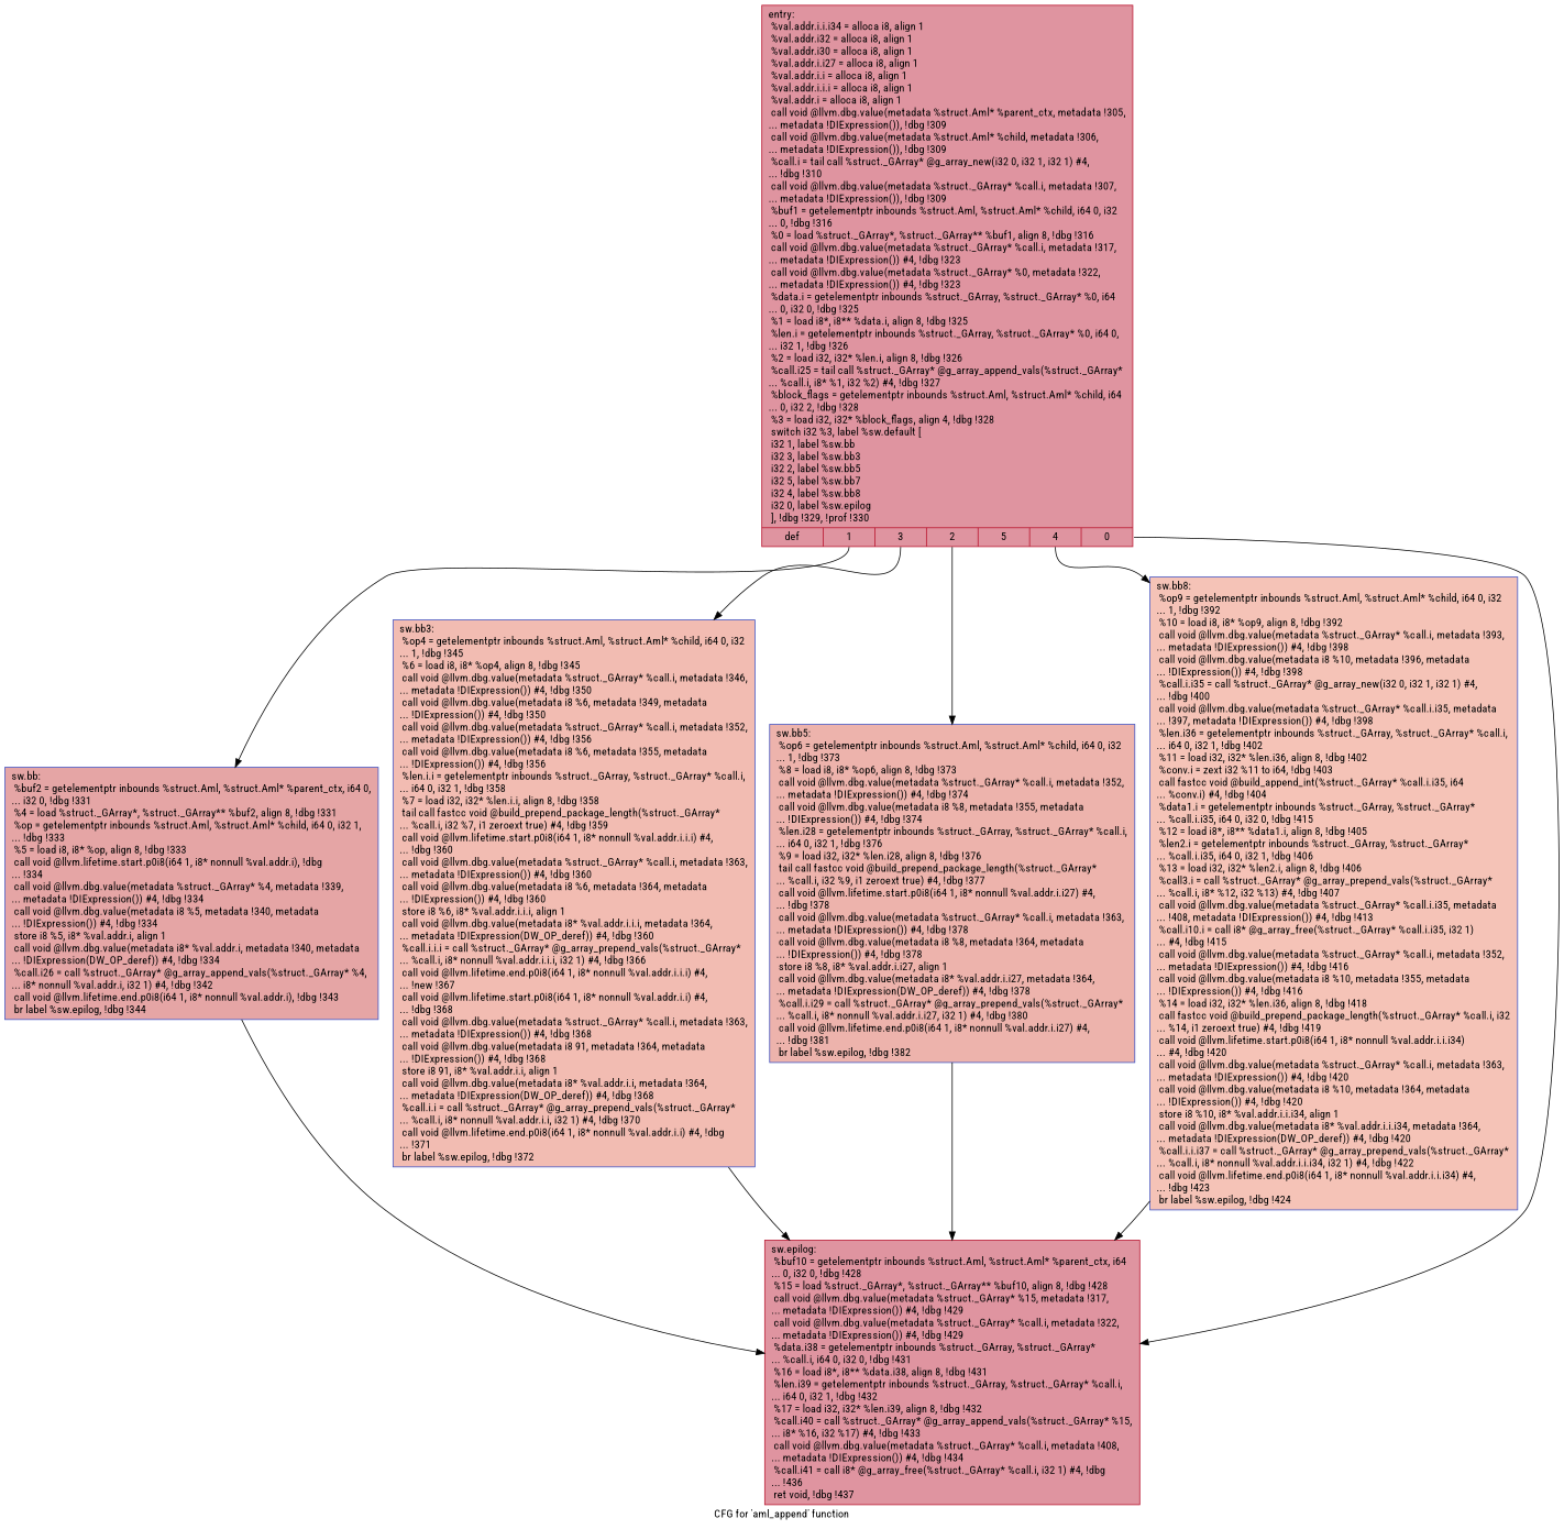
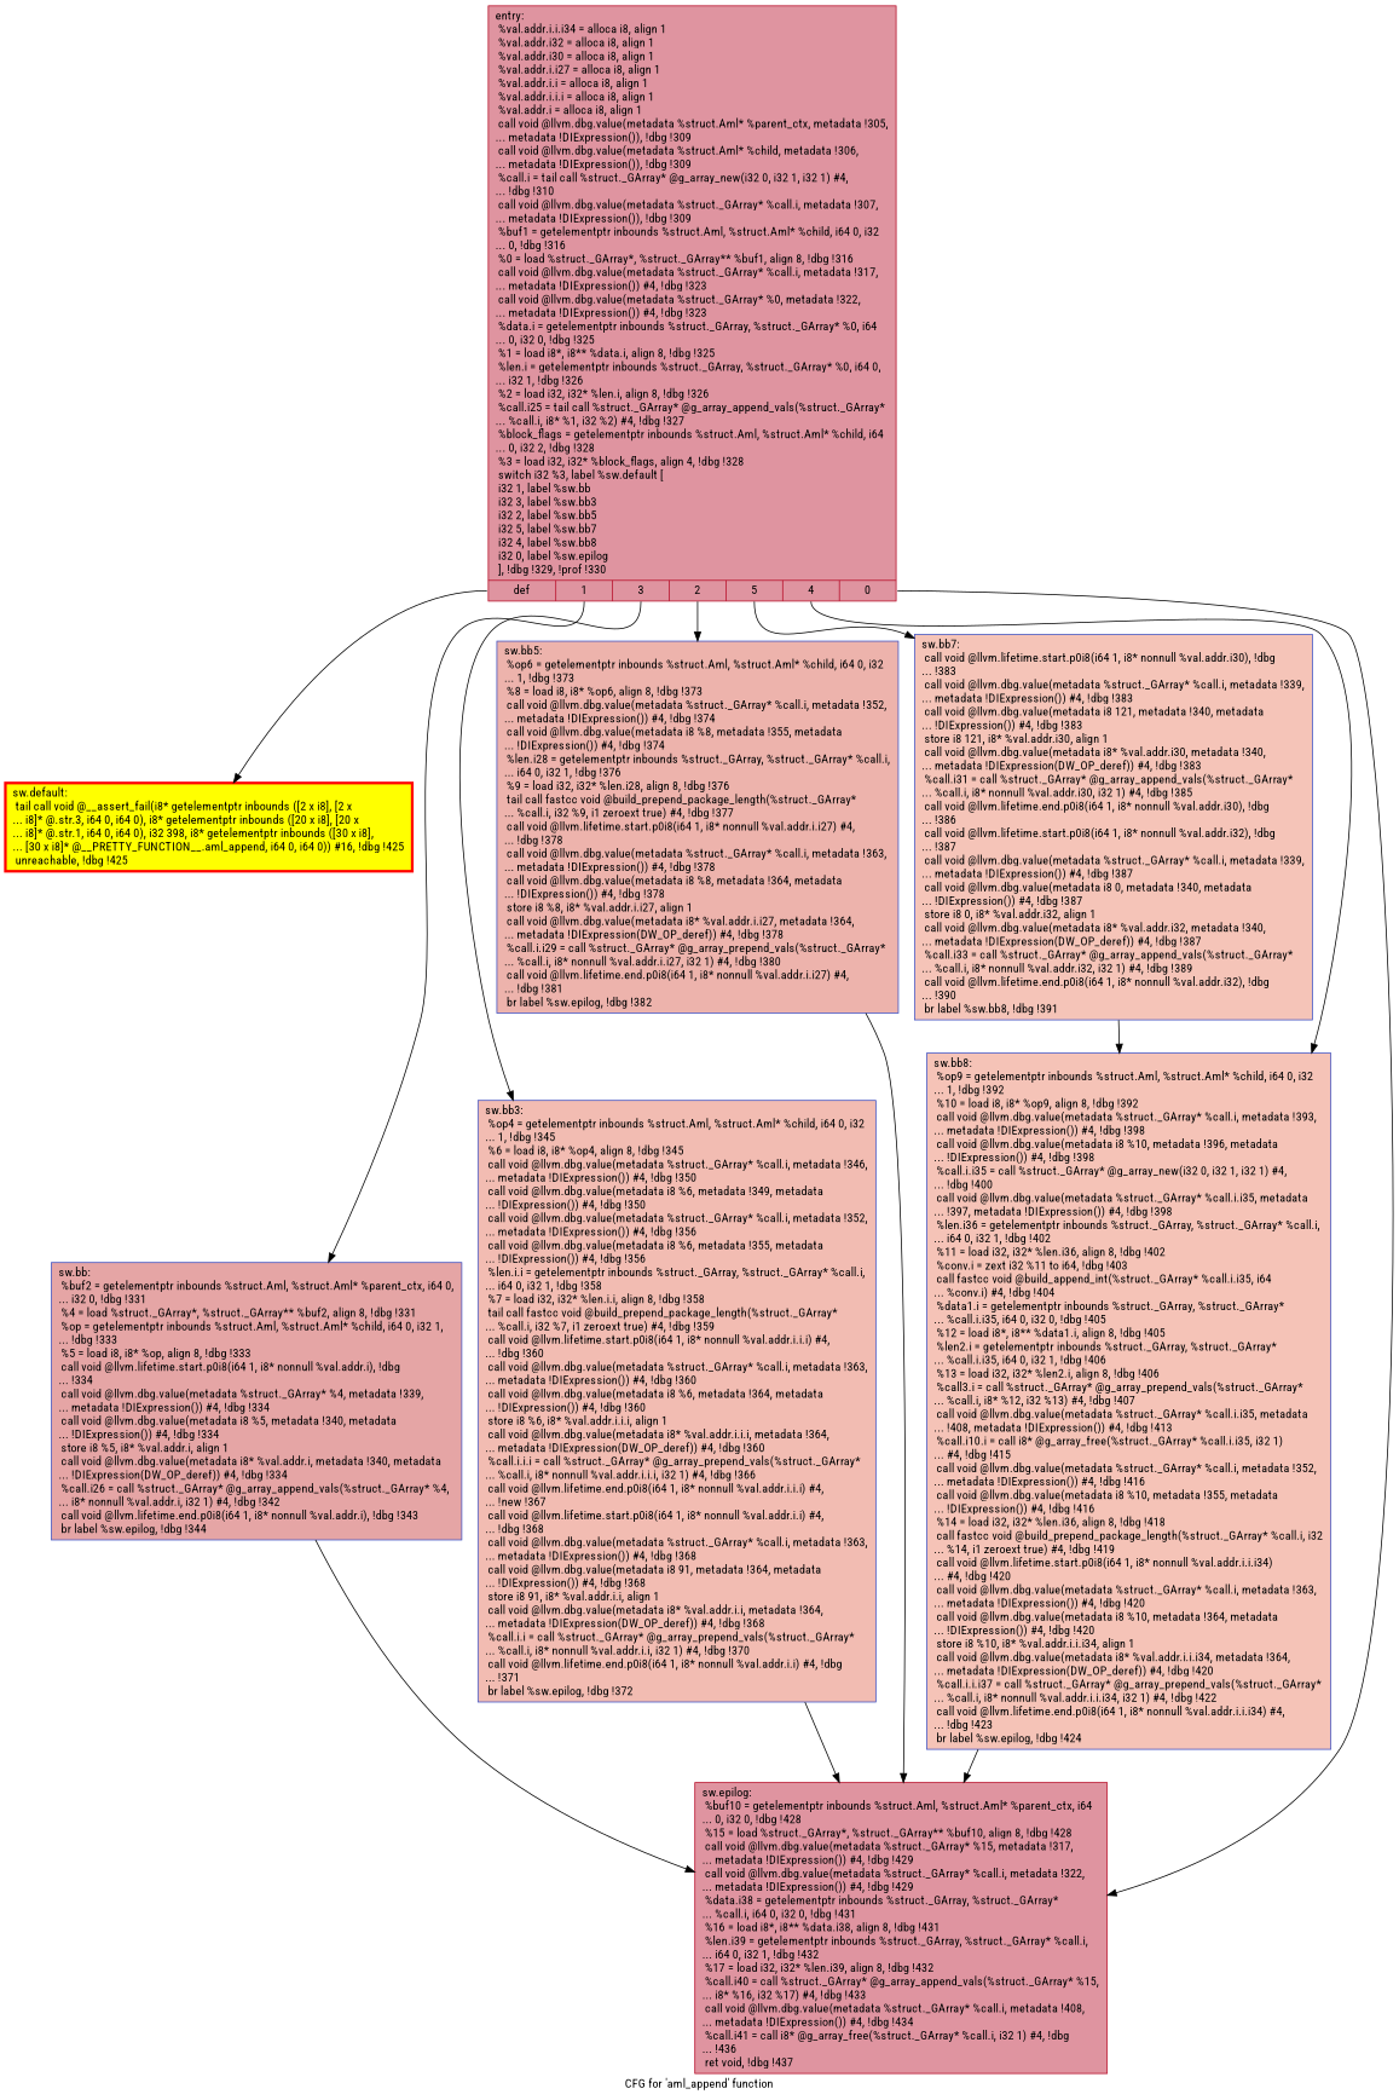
  digraph {
    fontname="Roboto Condensed"
    label="CFG for 'aml_append' function"
    node [color="#3d50c3ff" fillcolor="#b70d2870" fontname="Roboto Condensed" shape=record style=filled]
    edge [fontname="Roboto Condensed"]
    n1 [color="#b70d28ff" label="{entry:\l  %val.addr.i.i.i34 = alloca i8, align 1\l  %val.addr.i32 = alloca i8, align 1\l  %val.addr.i30 = alloca i8, align 1\l  %val.addr.i.i27 = alloca i8, align 1\l  %val.addr.i.i = alloca i8, align 1\l  %val.addr.i.i.i = alloca i8, align 1\l  %val.addr.i = alloca i8, align 1\l  call void @llvm.dbg.value(metadata %struct.Aml* %parent_ctx, metadata !305,\l... metadata !DIExpression()), !dbg !309\l  call void @llvm.dbg.value(metadata %struct.Aml* %child, metadata !306,\l... metadata !DIExpression()), !dbg !309\l  %call.i = tail call %struct._GArray* @g_array_new(i32 0, i32 1, i32 1) #4,\l... !dbg !310\l  call void @llvm.dbg.value(metadata %struct._GArray* %call.i, metadata !307,\l... metadata !DIExpression()), !dbg !309\l  %buf1 = getelementptr inbounds %struct.Aml, %struct.Aml* %child, i64 0, i32\l... 0, !dbg !316\l  %0 = load %struct._GArray*, %struct._GArray** %buf1, align 8, !dbg !316\l  call void @llvm.dbg.value(metadata %struct._GArray* %call.i, metadata !317,\l... metadata !DIExpression()) #4, !dbg !323\l  call void @llvm.dbg.value(metadata %struct._GArray* %0, metadata !322,\l... metadata !DIExpression()) #4, !dbg !323\l  %data.i = getelementptr inbounds %struct._GArray, %struct._GArray* %0, i64\l... 0, i32 0, !dbg !325\l  %1 = load i8*, i8** %data.i, align 8, !dbg !325\l  %len.i = getelementptr inbounds %struct._GArray, %struct._GArray* %0, i64 0,\l... i32 1, !dbg !326\l  %2 = load i32, i32* %len.i, align 8, !dbg !326\l  %call.i25 = tail call %struct._GArray* @g_array_append_vals(%struct._GArray*\l... %call.i, i8* %1, i32 %2) #4, !dbg !327\l  %block_flags = getelementptr inbounds %struct.Aml, %struct.Aml* %child, i64\l... 0, i32 2, !dbg !328\l  %3 = load i32, i32* %block_flags, align 4, !dbg !328\l  switch i32 %3, label %sw.default [\l    i32 1, label %sw.bb\l    i32 3, label %sw.bb3\l    i32 2, label %sw.bb5\l    i32 5, label %sw.bb7\l    i32 4, label %sw.bb8\l    i32 0, label %sw.epilog\l  ], !dbg !329, !prof !330\l|{<s0>def|<s1>1|<s2>3|<s3>2|<s4>5|<s5>4|<s6>0}}"]
+   n2 [color=red fillcolor=yellow label="{sw.default:                                       \l  tail call void @__assert_fail(i8* getelementptr inbounds ([2 x i8], [2 x\l... i8]* @.str.3, i64 0, i64 0), i8* getelementptr inbounds ([20 x i8], [20 x\l... i8]* @.str.1, i64 0, i64 0), i32 398, i8* getelementptr inbounds ([30 x i8],\l... [30 x i8]* @__PRETTY_FUNCTION__.aml_append, i64 0, i64 0)) #16, !dbg !425\l  unreachable, !dbg !425\l}" penwidth=3.0]
    n3 [fillcolor="#c5333470" label="{sw.bb:                                            \l  %buf2 = getelementptr inbounds %struct.Aml, %struct.Aml* %parent_ctx, i64 0,\l... i32 0, !dbg !331\l  %4 = load %struct._GArray*, %struct._GArray** %buf2, align 8, !dbg !331\l  %op = getelementptr inbounds %struct.Aml, %struct.Aml* %child, i64 0, i32 1,\l... !dbg !333\l  %5 = load i8, i8* %op, align 8, !dbg !333\l  call void @llvm.lifetime.start.p0i8(i64 1, i8* nonnull %val.addr.i), !dbg\l... !334\l  call void @llvm.dbg.value(metadata %struct._GArray* %4, metadata !339,\l... metadata !DIExpression()) #4, !dbg !334\l  call void @llvm.dbg.value(metadata i8 %5, metadata !340, metadata\l... !DIExpression()) #4, !dbg !334\l  store i8 %5, i8* %val.addr.i, align 1\l  call void @llvm.dbg.value(metadata i8* %val.addr.i, metadata !340, metadata\l... !DIExpression(DW_OP_deref)) #4, !dbg !334\l  %call.i26 = call %struct._GArray* @g_array_append_vals(%struct._GArray* %4,\l... i8* nonnull %val.addr.i, i32 1) #4, !dbg !342\l  call void @llvm.lifetime.end.p0i8(i64 1, i8* nonnull %val.addr.i), !dbg !343\l  br label %sw.epilog, !dbg !344\l}"]
    n4 [fillcolor="#e1675170" label="{sw.bb3:                                           \l  %op4 = getelementptr inbounds %struct.Aml, %struct.Aml* %child, i64 0, i32\l... 1, !dbg !345\l  %6 = load i8, i8* %op4, align 8, !dbg !345\l  call void @llvm.dbg.value(metadata %struct._GArray* %call.i, metadata !346,\l... metadata !DIExpression()) #4, !dbg !350\l  call void @llvm.dbg.value(metadata i8 %6, metadata !349, metadata\l... !DIExpression()) #4, !dbg !350\l  call void @llvm.dbg.value(metadata %struct._GArray* %call.i, metadata !352,\l... metadata !DIExpression()) #4, !dbg !356\l  call void @llvm.dbg.value(metadata i8 %6, metadata !355, metadata\l... !DIExpression()) #4, !dbg !356\l  %len.i.i = getelementptr inbounds %struct._GArray, %struct._GArray* %call.i,\l... i64 0, i32 1, !dbg !358\l  %7 = load i32, i32* %len.i.i, align 8, !dbg !358\l  tail call fastcc void @build_prepend_package_length(%struct._GArray*\l... %call.i, i32 %7, i1 zeroext true) #4, !dbg !359\l  call void @llvm.lifetime.start.p0i8(i64 1, i8* nonnull %val.addr.i.i.i) #4,\l... !dbg !360\l  call void @llvm.dbg.value(metadata %struct._GArray* %call.i, metadata !363,\l... metadata !DIExpression()) #4, !dbg !360\l  call void @llvm.dbg.value(metadata i8 %6, metadata !364, metadata\l... !DIExpression()) #4, !dbg !360\l  store i8 %6, i8* %val.addr.i.i.i, align 1\l  call void @llvm.dbg.value(metadata i8* %val.addr.i.i.i, metadata !364,\l... metadata !DIExpression(DW_OP_deref)) #4, !dbg !360\l  %call.i.i.i = call %struct._GArray* @g_array_prepend_vals(%struct._GArray*\l... %call.i, i8* nonnull %val.addr.i.i.i, i32 1) #4, !dbg !366\l  call void @llvm.lifetime.end.p0i8(i64 1, i8* nonnull %val.addr.i.i.i) #4,\l... !new !367\l  call void @llvm.lifetime.start.p0i8(i64 1, i8* nonnull %val.addr.i.i) #4,\l... !dbg !368\l  call void @llvm.dbg.value(metadata %struct._GArray* %call.i, metadata !363,\l... metadata !DIExpression()) #4, !dbg !368\l  call void @llvm.dbg.value(metadata i8 91, metadata !364, metadata\l... !DIExpression()) #4, !dbg !368\l  store i8 91, i8* %val.addr.i.i, align 1\l  call void @llvm.dbg.value(metadata i8* %val.addr.i.i, metadata !364,\l... metadata !DIExpression(DW_OP_deref)) #4, !dbg !368\l  %call.i.i = call %struct._GArray* @g_array_prepend_vals(%struct._GArray*\l... %call.i, i8* nonnull %val.addr.i.i, i32 1) #4, !dbg !370\l  call void @llvm.lifetime.end.p0i8(i64 1, i8* nonnull %val.addr.i.i) #4, !dbg\l... !371\l  br label %sw.epilog, !dbg !372\l}"]
    n5 [fillcolor="#d6524470" label="{sw.bb5:                                           \l  %op6 = getelementptr inbounds %struct.Aml, %struct.Aml* %child, i64 0, i32\l... 1, !dbg !373\l  %8 = load i8, i8* %op6, align 8, !dbg !373\l  call void @llvm.dbg.value(metadata %struct._GArray* %call.i, metadata !352,\l... metadata !DIExpression()) #4, !dbg !374\l  call void @llvm.dbg.value(metadata i8 %8, metadata !355, metadata\l... !DIExpression()) #4, !dbg !374\l  %len.i28 = getelementptr inbounds %struct._GArray, %struct._GArray* %call.i,\l... i64 0, i32 1, !dbg !376\l  %9 = load i32, i32* %len.i28, align 8, !dbg !376\l  tail call fastcc void @build_prepend_package_length(%struct._GArray*\l... %call.i, i32 %9, i1 zeroext true) #4, !dbg !377\l  call void @llvm.lifetime.start.p0i8(i64 1, i8* nonnull %val.addr.i.i27) #4,\l... !dbg !378\l  call void @llvm.dbg.value(metadata %struct._GArray* %call.i, metadata !363,\l... metadata !DIExpression()) #4, !dbg !378\l  call void @llvm.dbg.value(metadata i8 %8, metadata !364, metadata\l... !DIExpression()) #4, !dbg !378\l  store i8 %8, i8* %val.addr.i.i27, align 1\l  call void @llvm.dbg.value(metadata i8* %val.addr.i.i27, metadata !364,\l... metadata !DIExpression(DW_OP_deref)) #4, !dbg !378\l  %call.i.i29 = call %struct._GArray* @g_array_prepend_vals(%struct._GArray*\l... %call.i, i8* nonnull %val.addr.i.i27, i32 1) #4, !dbg !380\l  call void @llvm.lifetime.end.p0i8(i64 1, i8* nonnull %val.addr.i.i27) #4,\l... !dbg !381\l  br label %sw.epilog, !dbg !382\l}"]
-   n7 [fillcolor="#e8765c70" label="{sw.bb8:                                           \l  %op9 = getelementptr inbounds %struct.Aml, %struct.Aml* %child, i64 0, i32\l... 1, !dbg !392\l  %10 = load i8, i8* %op9, align 8, !dbg !392\l  call void @llvm.dbg.value(metadata %struct._GArray* %call.i, metadata !393,\l... metadata !DIExpression()) #4, !dbg !398\l  call void @llvm.dbg.value(metadata i8 %10, metadata !396, metadata\l... !DIExpression()) #4, !dbg !398\l  %call.i.i35 = call %struct._GArray* @g_array_new(i32 0, i32 1, i32 1) #4,\l... !dbg !400\l  call void @llvm.dbg.value(metadata %struct._GArray* %call.i.i35, metadata\l... !397, metadata !DIExpression()) #4, !dbg !398\l  %len.i36 = getelementptr inbounds %struct._GArray, %struct._GArray* %call.i,\l... i64 0, i32 1, !dbg !402\l  %11 = load i32, i32* %len.i36, align 8, !dbg !402\l  %conv.i = zext i32 %11 to i64, !dbg !403\l  call fastcc void @build_append_int(%struct._GArray* %call.i.i35, i64\l... %conv.i) #4, !dbg !404\l  %data1.i = getelementptr inbounds %struct._GArray, %struct._GArray*\l... %call.i.i35, i64 0, i32 0, !dbg !415\l  %12 = load i8*, i8** %data1.i, align 8, !dbg !405\l  %len2.i = getelementptr inbounds %struct._GArray, %struct._GArray*\l... %call.i.i35, i64 0, i32 1, !dbg !406\l  %13 = load i32, i32* %len2.i, align 8, !dbg !406\l  %call3.i = call %struct._GArray* @g_array_prepend_vals(%struct._GArray*\l... %call.i, i8* %12, i32 %13) #4, !dbg !407\l  call void @llvm.dbg.value(metadata %struct._GArray* %call.i.i35, metadata\l... !408, metadata !DIExpression()) #4, !dbg !413\l  %call.i10.i = call i8* @g_array_free(%struct._GArray* %call.i.i35, i32 1)\l... #4, !dbg !415\l  call void @llvm.dbg.value(metadata %struct._GArray* %call.i, metadata !352,\l... metadata !DIExpression()) #4, !dbg !416\l  call void @llvm.dbg.value(metadata i8 %10, metadata !355, metadata\l... !DIExpression()) #4, !dbg !416\l  %14 = load i32, i32* %len.i36, align 8, !dbg !418\l  call fastcc void @build_prepend_package_length(%struct._GArray* %call.i, i32\l... %14, i1 zeroext true) #4, !dbg !419\l  call void @llvm.lifetime.start.p0i8(i64 1, i8* nonnull %val.addr.i.i.i34)\l... #4, !dbg !420\l  call void @llvm.dbg.value(metadata %struct._GArray* %call.i, metadata !363,\l... metadata !DIExpression()) #4, !dbg !420\l  call void @llvm.dbg.value(metadata i8 %10, metadata !364, metadata\l... !DIExpression()) #4, !dbg !420\l  store i8 %10, i8* %val.addr.i.i.i34, align 1\l  call void @llvm.dbg.value(metadata i8* %val.addr.i.i.i34, metadata !364,\l... metadata !DIExpression(DW_OP_deref)) #4, !dbg !420\l  %call.i.i.i37 = call %struct._GArray* @g_array_prepend_vals(%struct._GArray*\l... %call.i, i8* nonnull %val.addr.i.i.i34, i32 1) #4, !dbg !422\l  call void @llvm.lifetime.end.p0i8(i64 1, i8* nonnull %val.addr.i.i.i34) #4,\l... !dbg !423\l  br label %sw.epilog, !dbg !424\l}"]
+   n6 [fillcolor="#e97a5f70" label="{sw.bb7:                                           \l  call void @llvm.lifetime.start.p0i8(i64 1, i8* nonnull %val.addr.i30), !dbg\l... !383\l  call void @llvm.dbg.value(metadata %struct._GArray* %call.i, metadata !339,\l... metadata !DIExpression()) #4, !dbg !383\l  call void @llvm.dbg.value(metadata i8 121, metadata !340, metadata\l... !DIExpression()) #4, !dbg !383\l  store i8 121, i8* %val.addr.i30, align 1\l  call void @llvm.dbg.value(metadata i8* %val.addr.i30, metadata !340,\l... metadata !DIExpression(DW_OP_deref)) #4, !dbg !383\l  %call.i31 = call %struct._GArray* @g_array_append_vals(%struct._GArray*\l... %call.i, i8* nonnull %val.addr.i30, i32 1) #4, !dbg !385\l  call void @llvm.lifetime.end.p0i8(i64 1, i8* nonnull %val.addr.i30), !dbg\l... !386\l  call void @llvm.lifetime.start.p0i8(i64 1, i8* nonnull %val.addr.i32), !dbg\l... !387\l  call void @llvm.dbg.value(metadata %struct._GArray* %call.i, metadata !339,\l... metadata !DIExpression()) #4, !dbg !387\l  call void @llvm.dbg.value(metadata i8 0, metadata !340, metadata\l... !DIExpression()) #4, !dbg !387\l  store i8 0, i8* %val.addr.i32, align 1\l  call void @llvm.dbg.value(metadata i8* %val.addr.i32, metadata !340,\l... metadata !DIExpression(DW_OP_deref)) #4, !dbg !387\l  %call.i33 = call %struct._GArray* @g_array_append_vals(%struct._GArray*\l... %call.i, i8* nonnull %val.addr.i32, i32 1) #4, !dbg !389\l  call void @llvm.lifetime.end.p0i8(i64 1, i8* nonnull %val.addr.i32), !dbg\l... !390\l  br label %sw.bb8, !dbg !391\l}"]
+   n7 [fillcolor="#e8765c70" label="{sw.bb8:                                           \l  %op9 = getelementptr inbounds %struct.Aml, %struct.Aml* %child, i64 0, i32\l... 1, !dbg !392\l  %10 = load i8, i8* %op9, align 8, !dbg !392\l  call void @llvm.dbg.value(metadata %struct._GArray* %call.i, metadata !393,\l... metadata !DIExpression()) #4, !dbg !398\l  call void @llvm.dbg.value(metadata i8 %10, metadata !396, metadata\l... !DIExpression()) #4, !dbg !398\l  %call.i.i35 = call %struct._GArray* @g_array_new(i32 0, i32 1, i32 1) #4,\l... !dbg !400\l  call void @llvm.dbg.value(metadata %struct._GArray* %call.i.i35, metadata\l... !397, metadata !DIExpression()) #4, !dbg !398\l  %len.i36 = getelementptr inbounds %struct._GArray, %struct._GArray* %call.i,\l... i64 0, i32 1, !dbg !402\l  %11 = load i32, i32* %len.i36, align 8, !dbg !402\l  %conv.i = zext i32 %11 to i64, !dbg !403\l  call fastcc void @build_append_int(%struct._GArray* %call.i.i35, i64\l... %conv.i) #4, !dbg !404\l  %data1.i = getelementptr inbounds %struct._GArray, %struct._GArray*\l... %call.i.i35, i64 0, i32 0, !dbg !405\l  %12 = load i8*, i8** %data1.i, align 8, !dbg !405\l  %len2.i = getelementptr inbounds %struct._GArray, %struct._GArray*\l... %call.i.i35, i64 0, i32 1, !dbg !406\l  %13 = load i32, i32* %len2.i, align 8, !dbg !406\l  %call3.i = call %struct._GArray* @g_array_prepend_vals(%struct._GArray*\l... %call.i, i8* %12, i32 %13) #4, !dbg !407\l  call void @llvm.dbg.value(metadata %struct._GArray* %call.i.i35, metadata\l... !408, metadata !DIExpression()) #4, !dbg !413\l  %call.i10.i = call i8* @g_array_free(%struct._GArray* %call.i.i35, i32 1)\l... #4, !dbg !415\l  call void @llvm.dbg.value(metadata %struct._GArray* %call.i, metadata !352,\l... metadata !DIExpression()) #4, !dbg !416\l  call void @llvm.dbg.value(metadata i8 %10, metadata !355, metadata\l... !DIExpression()) #4, !dbg !416\l  %14 = load i32, i32* %len.i36, align 8, !dbg !418\l  call fastcc void @build_prepend_package_length(%struct._GArray* %call.i, i32\l... %14, i1 zeroext true) #4, !dbg !419\l  call void @llvm.lifetime.start.p0i8(i64 1, i8* nonnull %val.addr.i.i.i34)\l... #4, !dbg !420\l  call void @llvm.dbg.value(metadata %struct._GArray* %call.i, metadata !363,\l... metadata !DIExpression()) #4, !dbg !420\l  call void @llvm.dbg.value(metadata i8 %10, metadata !364, metadata\l... !DIExpression()) #4, !dbg !420\l  store i8 %10, i8* %val.addr.i.i.i34, align 1\l  call void @llvm.dbg.value(metadata i8* %val.addr.i.i.i34, metadata !364,\l... metadata !DIExpression(DW_OP_deref)) #4, !dbg !420\l  %call.i.i.i37 = call %struct._GArray* @g_array_prepend_vals(%struct._GArray*\l... %call.i, i8* nonnull %val.addr.i.i.i34, i32 1) #4, !dbg !422\l  call void @llvm.lifetime.end.p0i8(i64 1, i8* nonnull %val.addr.i.i.i34) #4,\l... !dbg !423\l  br label %sw.epilog, !dbg !424\l}"]
    n8 [color="#b70d28ff" label="{sw.epilog:                                        \l  %buf10 = getelementptr inbounds %struct.Aml, %struct.Aml* %parent_ctx, i64\l... 0, i32 0, !dbg !428\l  %15 = load %struct._GArray*, %struct._GArray** %buf10, align 8, !dbg !428\l  call void @llvm.dbg.value(metadata %struct._GArray* %15, metadata !317,\l... metadata !DIExpression()) #4, !dbg !429\l  call void @llvm.dbg.value(metadata %struct._GArray* %call.i, metadata !322,\l... metadata !DIExpression()) #4, !dbg !429\l  %data.i38 = getelementptr inbounds %struct._GArray, %struct._GArray*\l... %call.i, i64 0, i32 0, !dbg !431\l  %16 = load i8*, i8** %data.i38, align 8, !dbg !431\l  %len.i39 = getelementptr inbounds %struct._GArray, %struct._GArray* %call.i,\l... i64 0, i32 1, !dbg !432\l  %17 = load i32, i32* %len.i39, align 8, !dbg !432\l  %call.i40 = call %struct._GArray* @g_array_append_vals(%struct._GArray* %15,\l... i8* %16, i32 %17) #4, !dbg !433\l  call void @llvm.dbg.value(metadata %struct._GArray* %call.i, metadata !408,\l... metadata !DIExpression()) #4, !dbg !434\l  %call.i41 = call i8* @g_array_free(%struct._GArray* %call.i, i32 1) #4, !dbg\l... !436\l  ret void, !dbg !437\l}"]
+   n1 -> n2 [tailport=s0]
    n1 -> n3 [tailport=s1]
    n1 -> n4 [tailport=s2]
    n1 -> n5 [tailport=s3]
+   n1 -> n6 [tailport=s4]
    n1 -> n7 [tailport=s5]
    n1 -> n8 [tailport=s6]
    n3 -> n8
    n4 -> n8
    n5 -> n8
+   n6 -> n7
    n7 -> n8
  }
